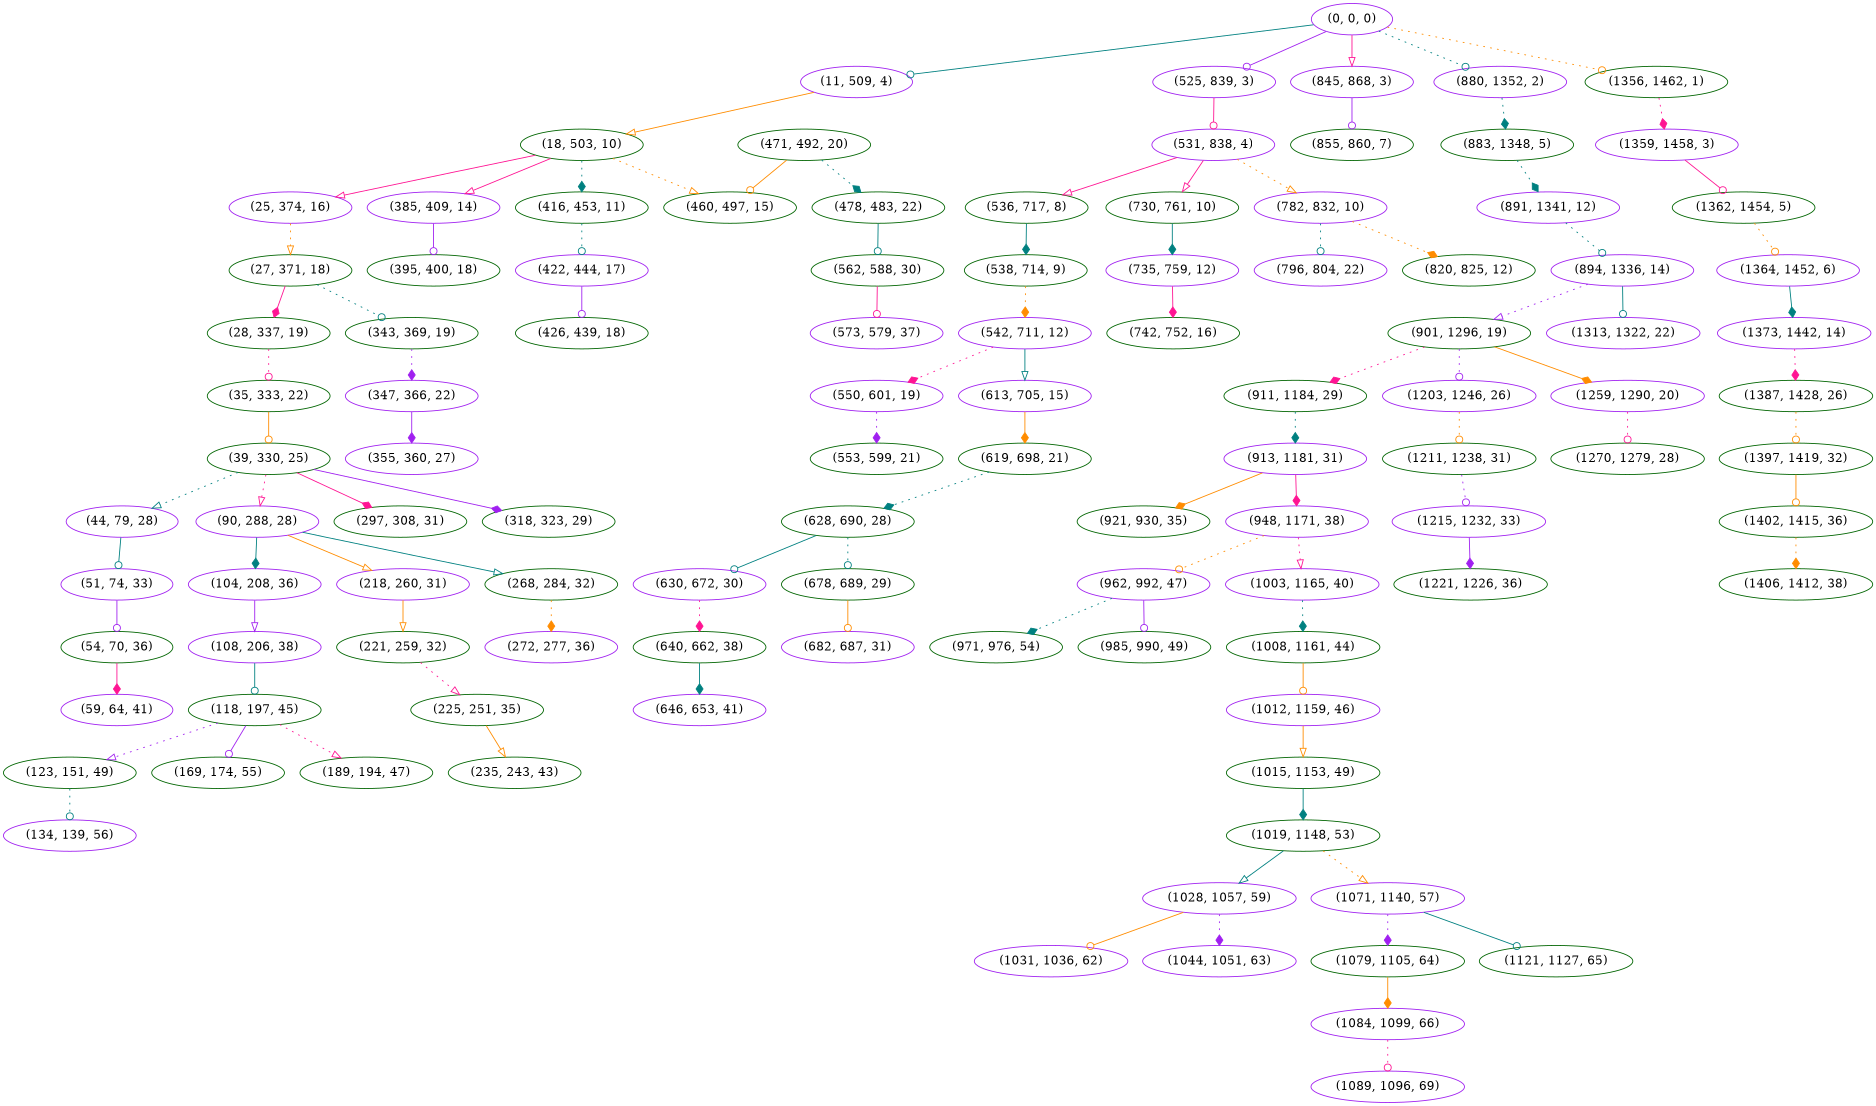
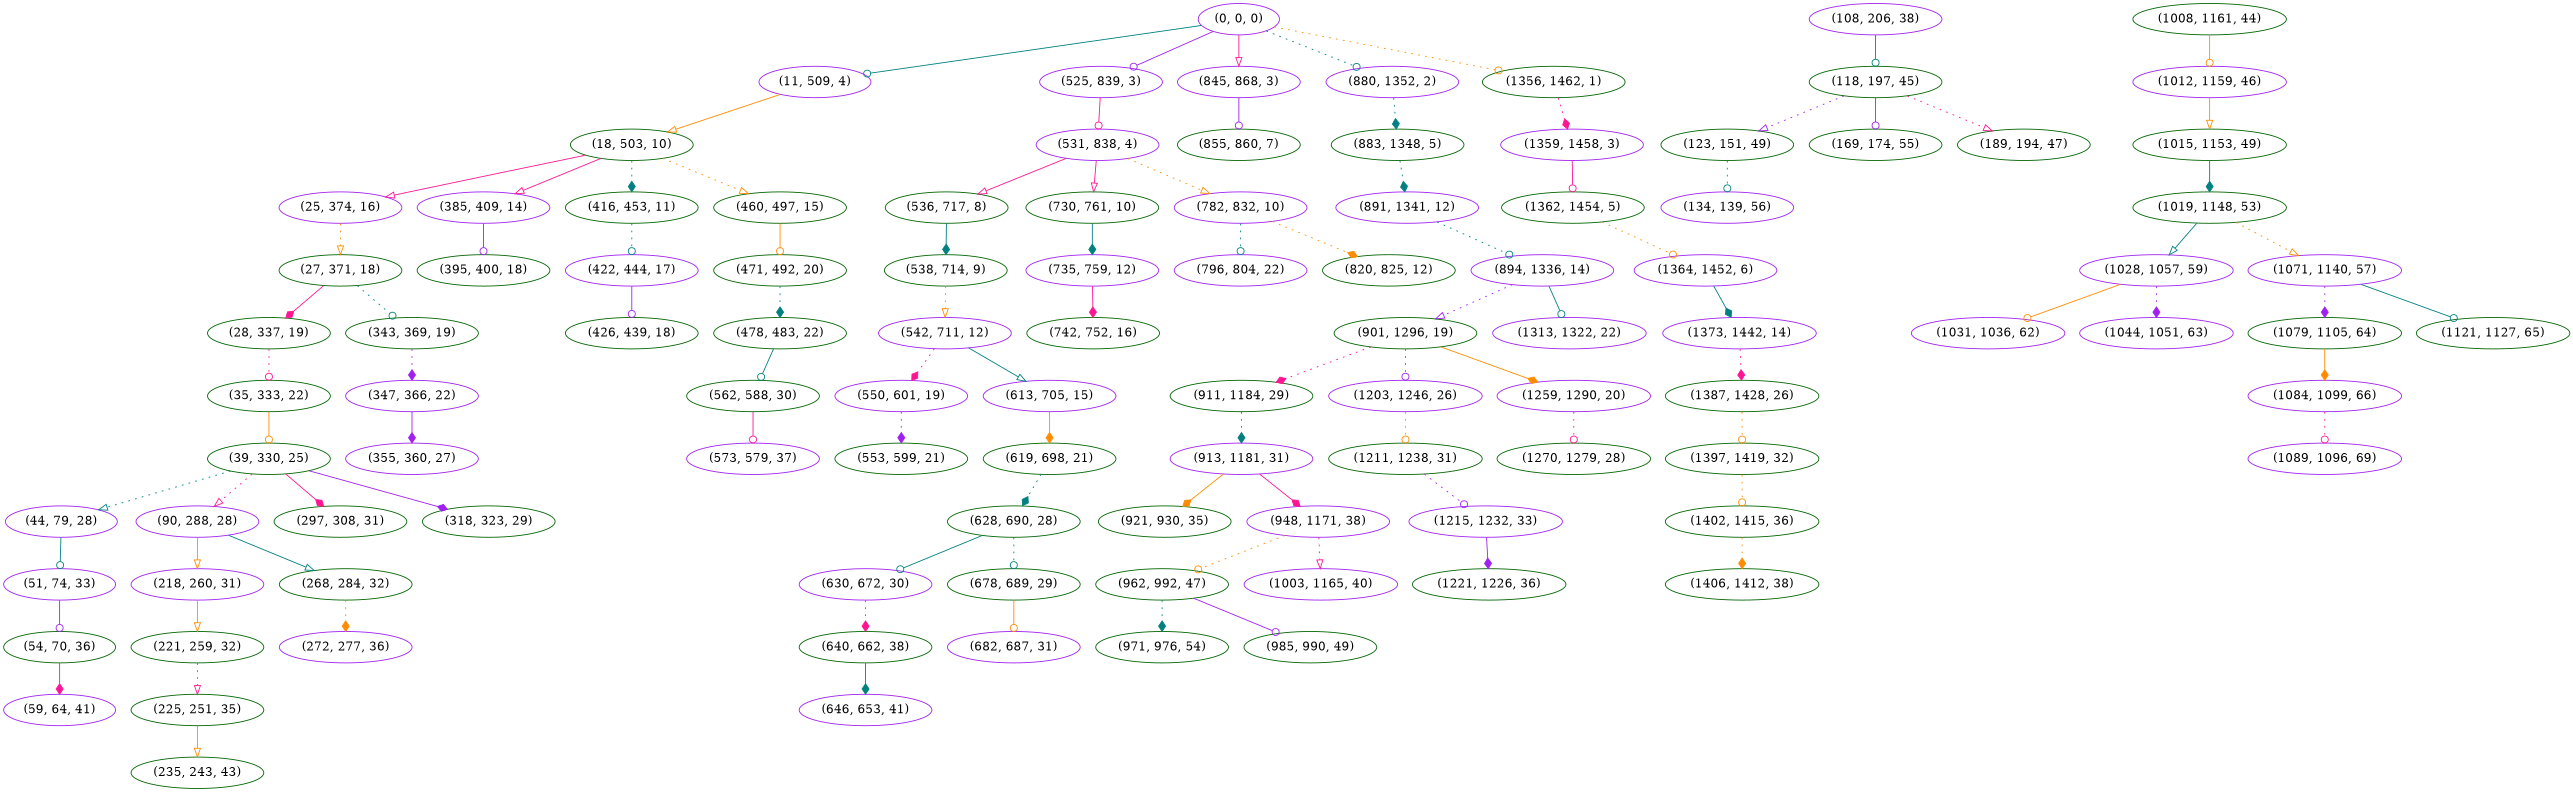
  digraph {
    node [color=darkgreen]
    edge [arrowhead=odot color=teal style=solid]
    "(0, 0, 0)" [color=purple]
    "(11, 509, 4)" [color=purple]
    "(525, 839, 3)" [color=purple]
    "(845, 868, 3)" [color=purple]
    "(880, 1352, 2)" [color=purple]
    "(1356, 1462, 1)"
    "(18, 503, 10)"
    "(531, 838, 4)" [color=purple]
    "(855, 860, 7)"
    "(883, 1348, 5)"
    "(1359, 1458, 3)" [color=purple]
    "(25, 374, 16)" [color=purple]
    "(385, 409, 14)" [color=purple]
    "(416, 453, 11)"
    "(460, 497, 15)"
    "(27, 371, 18)"
    "(395, 400, 18)"
    "(422, 444, 17)" [color=purple]
    "(471, 492, 20)"
    "(28, 337, 19)"
    "(343, 369, 19)"
    "(35, 333, 22)"
    "(347, 366, 22)" [color=purple]
    "(39, 330, 25)"
    "(44, 79, 28)" [color=purple]
    "(90, 288, 28)" [color=purple]
    "(297, 308, 31)"
    "(318, 323, 29)"
    "(51, 74, 33)" [color=purple]
-   "(104, 208, 36)" [color=purple]
    "(218, 260, 31)" [color=purple]
    "(268, 284, 32)"
    "(54, 70, 36)"
    "(59, 64, 41)" [color=purple]
    "(108, 206, 38)" [color=purple]
    "(221, 259, 32)"
    "(272, 277, 36)" [color=purple]
    "(118, 197, 45)"
    "(123, 151, 49)"
    "(169, 174, 55)"
    "(189, 194, 47)"
    "(134, 139, 56)" [color=purple]
    "(225, 251, 35)"
    "(235, 243, 43)"
    "(355, 360, 27)" [color=purple]
    "(426, 439, 18)"
    "(478, 483, 22)"
    "(562, 588, 30)"
    "(536, 717, 8)"
    "(730, 761, 10)"
    "(782, 832, 10)" [color=purple]
    "(538, 714, 9)"
    "(735, 759, 12)" [color=purple]
    "(796, 804, 22)" [color=purple]
    "(820, 825, 12)"
    "(542, 711, 12)" [color=purple]
    "(550, 601, 19)" [color=purple]
    "(613, 705, 15)" [color=purple]
    "(553, 599, 21)"
    "(619, 698, 21)"
    "(573, 579, 37)" [color=purple]
    "(628, 690, 28)"
    "(630, 672, 30)" [color=purple]
    "(678, 689, 29)"
    "(640, 662, 38)"
    "(682, 687, 31)" [color=purple]
    "(646, 653, 41)" [color=purple]
    "(742, 752, 16)"
    "(891, 1341, 12)" [color=purple]
    "(894, 1336, 14)" [color=purple]
    "(901, 1296, 19)"
    "(1313, 1322, 22)" [color=purple]
    "(911, 1184, 29)"
    "(1203, 1246, 26)" [color=purple]
    "(1259, 1290, 20)" [color=purple]
    "(913, 1181, 31)" [color=purple]
    "(1211, 1238, 31)"
    "(1270, 1279, 28)"
    "(921, 930, 35)"
    "(948, 1171, 38)" [color=purple]
-   "(962, 992, 47)" [color=purple]
+   "(962, 992, 47)"
    "(1003, 1165, 40)" [color=purple]
    "(971, 976, 54)"
    "(985, 990, 49)"
    "(1008, 1161, 44)"
    "(1012, 1159, 46)" [color=purple]
    "(1015, 1153, 49)"
    "(1019, 1148, 53)"
    "(1028, 1057, 59)" [color=purple]
    "(1071, 1140, 57)" [color=purple]
    "(1031, 1036, 62)" [color=purple]
    "(1044, 1051, 63)" [color=purple]
    "(1079, 1105, 64)"
    "(1121, 1127, 65)"
    "(1084, 1099, 66)" [color=purple]
    "(1089, 1096, 69)" [color=purple]
    "(1215, 1232, 33)" [color=purple]
    "(1221, 1226, 36)"
    "(1362, 1454, 5)"
    "(1364, 1452, 6)" [color=purple]
    "(1373, 1442, 14)" [color=purple]
    "(1387, 1428, 26)"
    "(1397, 1419, 32)"
    "(1402, 1415, 36)"
    "(1406, 1412, 38)"
    "(0, 0, 0)" -> "(11, 509, 4)"
    "(0, 0, 0)" -> "(525, 839, 3)" [color=purple]
    "(0, 0, 0)" -> "(845, 868, 3)" [arrowhead=onormal color=deeppink]
    "(0, 0, 0)" -> "(880, 1352, 2)" [style=dotted]
    "(0, 0, 0)" -> "(1356, 1462, 1)" [color=darkorange style=dotted]
    "(11, 509, 4)" -> "(18, 503, 10)" [arrowhead=onormal color=darkorange]
    "(525, 839, 3)" -> "(531, 838, 4)" [color=deeppink]
    "(845, 868, 3)" -> "(855, 860, 7)" [color=purple]
    "(880, 1352, 2)" -> "(883, 1348, 5)" [arrowhead=diamond style=dotted]
    "(1356, 1462, 1)" -> "(1359, 1458, 3)" [arrowhead=diamond color=deeppink style=dotted]
    "(18, 503, 10)" -> "(25, 374, 16)" [arrowhead=onormal color=deeppink]
    "(18, 503, 10)" -> "(385, 409, 14)" [arrowhead=onormal color=deeppink]
    "(18, 503, 10)" -> "(416, 453, 11)" [arrowhead=diamond style=dotted]
    "(18, 503, 10)" -> "(460, 497, 15)" [arrowhead=onormal color=darkorange style=dotted]
    "(531, 838, 4)" -> "(536, 717, 8)" [arrowhead=onormal color=deeppink]
    "(531, 838, 4)" -> "(730, 761, 10)" [arrowhead=onormal color=deeppink]
    "(531, 838, 4)" -> "(782, 832, 10)" [arrowhead=onormal color=darkorange style=dotted]
    "(883, 1348, 5)" -> "(891, 1341, 12)" [arrowhead=diamond style=dotted]
    "(1359, 1458, 3)" -> "(1362, 1454, 5)" [color=deeppink]
    "(25, 374, 16)" -> "(27, 371, 18)" [arrowhead=onormal color=darkorange style=dotted]
    "(385, 409, 14)" -> "(395, 400, 18)" [color=purple]
    "(416, 453, 11)" -> "(422, 444, 17)" [style=dotted]
-   "(471, 492, 20)" -> "(460, 497, 15)" [color=darkorange]
+   "(460, 497, 15)" -> "(471, 492, 20)" [color=darkorange]
    "(27, 371, 18)" -> "(28, 337, 19)" [arrowhead=diamond color=deeppink]
    "(27, 371, 18)" -> "(343, 369, 19)" [style=dotted]
    "(422, 444, 17)" -> "(426, 439, 18)" [color=purple]
    "(471, 492, 20)" -> "(478, 483, 22)" [arrowhead=diamond style=dotted]
    "(28, 337, 19)" -> "(35, 333, 22)" [color=deeppink style=dotted]
    "(343, 369, 19)" -> "(347, 366, 22)" [arrowhead=diamond color=purple style=dotted]
    "(35, 333, 22)" -> "(39, 330, 25)" [color=darkorange]
    "(347, 366, 22)" -> "(355, 360, 27)" [arrowhead=diamond color=purple]
    "(39, 330, 25)" -> "(44, 79, 28)" [arrowhead=onormal style=dotted]
    "(39, 330, 25)" -> "(90, 288, 28)" [arrowhead=onormal color=deeppink style=dotted]
    "(39, 330, 25)" -> "(297, 308, 31)" [arrowhead=diamond color=deeppink]
    "(39, 330, 25)" -> "(318, 323, 29)" [arrowhead=diamond color=purple]
    "(44, 79, 28)" -> "(51, 74, 33)"
-   "(90, 288, 28)" -> "(104, 208, 36)" [arrowhead=diamond]
    "(90, 288, 28)" -> "(218, 260, 31)" [arrowhead=onormal color=darkorange]
    "(90, 288, 28)" -> "(268, 284, 32)" [arrowhead=onormal]
    "(51, 74, 33)" -> "(54, 70, 36)" [color=purple]
-   "(104, 208, 36)" -> "(108, 206, 38)" [arrowhead=onormal color=purple]
    "(218, 260, 31)" -> "(221, 259, 32)" [arrowhead=onormal color=darkorange]
    "(268, 284, 32)" -> "(272, 277, 36)" [arrowhead=diamond color=darkorange style=dotted]
    "(54, 70, 36)" -> "(59, 64, 41)" [arrowhead=diamond color=deeppink]
    "(108, 206, 38)" -> "(118, 197, 45)"
    "(221, 259, 32)" -> "(225, 251, 35)" [arrowhead=onormal color=deeppink style=dotted]
    "(118, 197, 45)" -> "(123, 151, 49)" [arrowhead=onormal color=purple style=dotted]
    "(118, 197, 45)" -> "(169, 174, 55)" [color=purple]
    "(118, 197, 45)" -> "(189, 194, 47)" [arrowhead=onormal color=deeppink style=dotted]
    "(123, 151, 49)" -> "(134, 139, 56)" [style=dotted]
    "(225, 251, 35)" -> "(235, 243, 43)" [arrowhead=onormal color=darkorange]
    "(478, 483, 22)" -> "(562, 588, 30)"
    "(562, 588, 30)" -> "(573, 579, 37)" [color=deeppink]
    "(536, 717, 8)" -> "(538, 714, 9)" [arrowhead=diamond]
    "(730, 761, 10)" -> "(735, 759, 12)" [arrowhead=diamond]
    "(782, 832, 10)" -> "(796, 804, 22)" [style=dotted]
    "(782, 832, 10)" -> "(820, 825, 12)" [arrowhead=diamond color=darkorange style=dotted]
-   "(538, 714, 9)" -> "(542, 711, 12)" [arrowhead=diamond color=darkorange style=dotted]
+   "(538, 714, 9)" -> "(542, 711, 12)" [arrowhead=onormal color=darkorange style=dotted]
    "(735, 759, 12)" -> "(742, 752, 16)" [arrowhead=diamond color=deeppink]
    "(542, 711, 12)" -> "(550, 601, 19)" [arrowhead=diamond color=deeppink style=dotted]
    "(542, 711, 12)" -> "(613, 705, 15)" [arrowhead=onormal]
    "(550, 601, 19)" -> "(553, 599, 21)" [arrowhead=diamond color=purple style=dotted]
    "(613, 705, 15)" -> "(619, 698, 21)" [arrowhead=diamond color=darkorange]
    "(619, 698, 21)" -> "(628, 690, 28)" [arrowhead=diamond style=dotted]
    "(628, 690, 28)" -> "(630, 672, 30)"
    "(628, 690, 28)" -> "(678, 689, 29)" [style=dotted]
    "(630, 672, 30)" -> "(640, 662, 38)" [arrowhead=diamond color=deeppink style=dotted]
    "(678, 689, 29)" -> "(682, 687, 31)" [color=darkorange]
    "(640, 662, 38)" -> "(646, 653, 41)" [arrowhead=diamond]
    "(891, 1341, 12)" -> "(894, 1336, 14)" [style=dotted]
    "(894, 1336, 14)" -> "(901, 1296, 19)" [arrowhead=onormal color=purple style=dotted]
    "(894, 1336, 14)" -> "(1313, 1322, 22)"
    "(901, 1296, 19)" -> "(911, 1184, 29)" [arrowhead=diamond color=deeppink style=dotted]
    "(901, 1296, 19)" -> "(1203, 1246, 26)" [color=purple style=dotted]
    "(901, 1296, 19)" -> "(1259, 1290, 20)" [arrowhead=diamond color=darkorange]
    "(911, 1184, 29)" -> "(913, 1181, 31)" [arrowhead=diamond style=dotted]
    "(1203, 1246, 26)" -> "(1211, 1238, 31)" [color=darkorange style=dotted]
    "(1259, 1290, 20)" -> "(1270, 1279, 28)" [color=deeppink style=dotted]
    "(913, 1181, 31)" -> "(921, 930, 35)" [arrowhead=diamond color=darkorange]
    "(913, 1181, 31)" -> "(948, 1171, 38)" [arrowhead=diamond color=deeppink]
    "(1211, 1238, 31)" -> "(1215, 1232, 33)" [color=purple style=dotted]
    "(948, 1171, 38)" -> "(962, 992, 47)" [color=darkorange style=dotted]
    "(948, 1171, 38)" -> "(1003, 1165, 40)" [arrowhead=onormal color=deeppink style=dotted]
    "(962, 992, 47)" -> "(971, 976, 54)" [arrowhead=diamond style=dotted]
    "(962, 992, 47)" -> "(985, 990, 49)" [color=purple]
-   "(1003, 1165, 40)" -> "(1008, 1161, 44)" [arrowhead=diamond style=dotted]
    "(1008, 1161, 44)" -> "(1012, 1159, 46)" [color=darkorange]
    "(1012, 1159, 46)" -> "(1015, 1153, 49)" [arrowhead=onormal color=darkorange]
    "(1015, 1153, 49)" -> "(1019, 1148, 53)" [arrowhead=diamond]
    "(1019, 1148, 53)" -> "(1028, 1057, 59)" [arrowhead=onormal]
    "(1019, 1148, 53)" -> "(1071, 1140, 57)" [arrowhead=onormal color=darkorange style=dotted]
    "(1028, 1057, 59)" -> "(1031, 1036, 62)" [color=darkorange]
    "(1028, 1057, 59)" -> "(1044, 1051, 63)" [arrowhead=diamond color=purple style=dotted]
    "(1071, 1140, 57)" -> "(1079, 1105, 64)" [arrowhead=diamond color=purple style=dotted]
    "(1071, 1140, 57)" -> "(1121, 1127, 65)"
    "(1079, 1105, 64)" -> "(1084, 1099, 66)" [arrowhead=diamond color=darkorange]
    "(1084, 1099, 66)" -> "(1089, 1096, 69)" [color=deeppink style=dotted]
    "(1215, 1232, 33)" -> "(1221, 1226, 36)" [arrowhead=diamond color=purple]
    "(1362, 1454, 5)" -> "(1364, 1452, 6)" [color=darkorange style=dotted]
    "(1364, 1452, 6)" -> "(1373, 1442, 14)" [arrowhead=diamond]
    "(1373, 1442, 14)" -> "(1387, 1428, 26)" [arrowhead=diamond color=deeppink style=dotted]
    "(1387, 1428, 26)" -> "(1397, 1419, 32)" [color=darkorange style=dotted]
-   "(1397, 1419, 32)" -> "(1402, 1415, 36)" [color=darkorange]
+   "(1397, 1419, 32)" -> "(1402, 1415, 36)" [color=darkorange style=dotted]
    "(1402, 1415, 36)" -> "(1406, 1412, 38)" [arrowhead=diamond color=darkorange style=dotted]
  }
